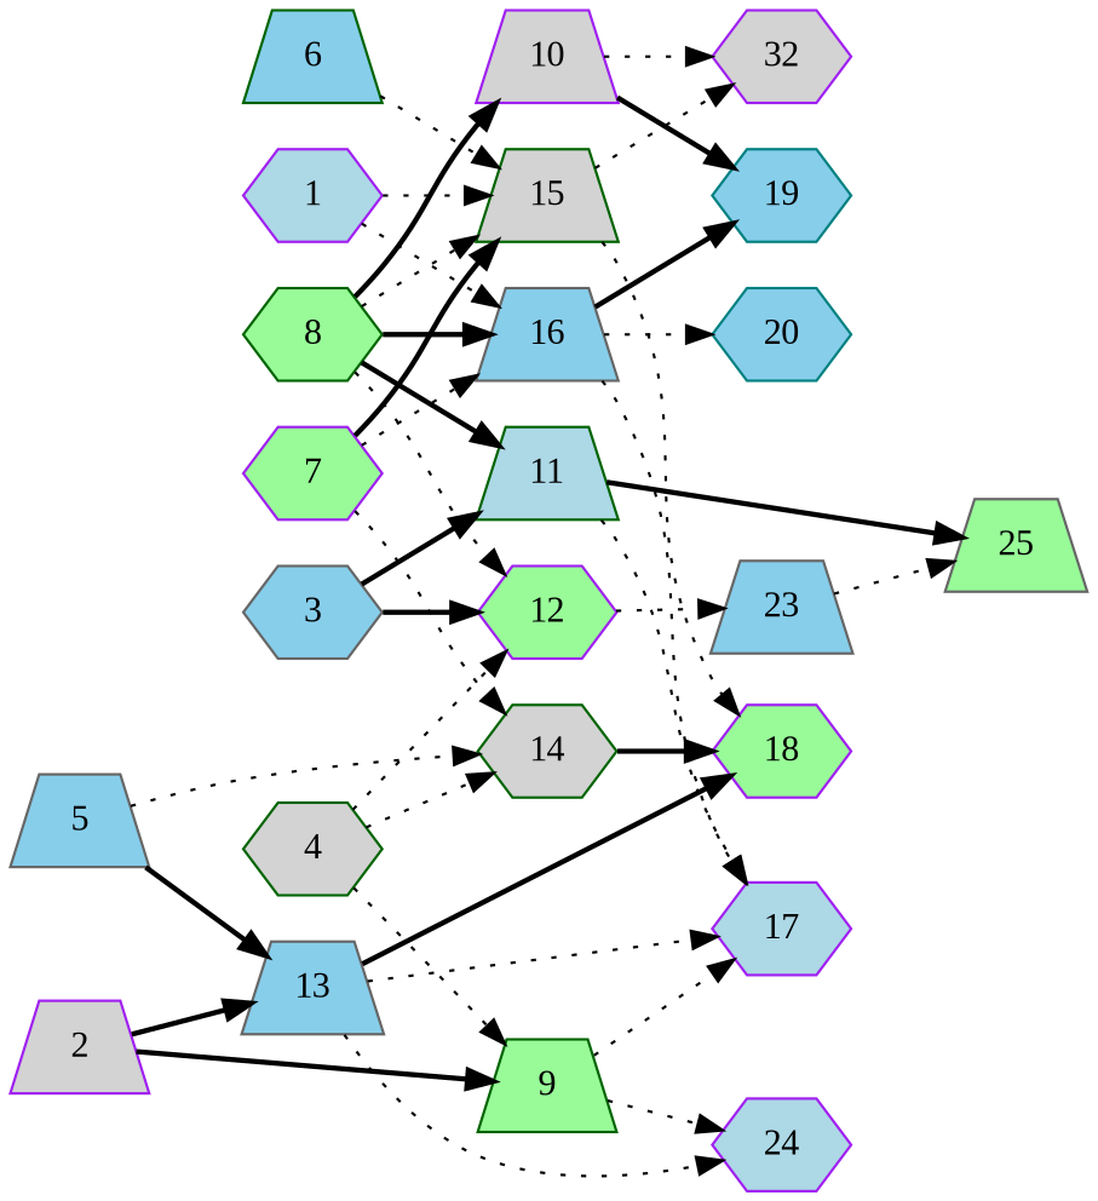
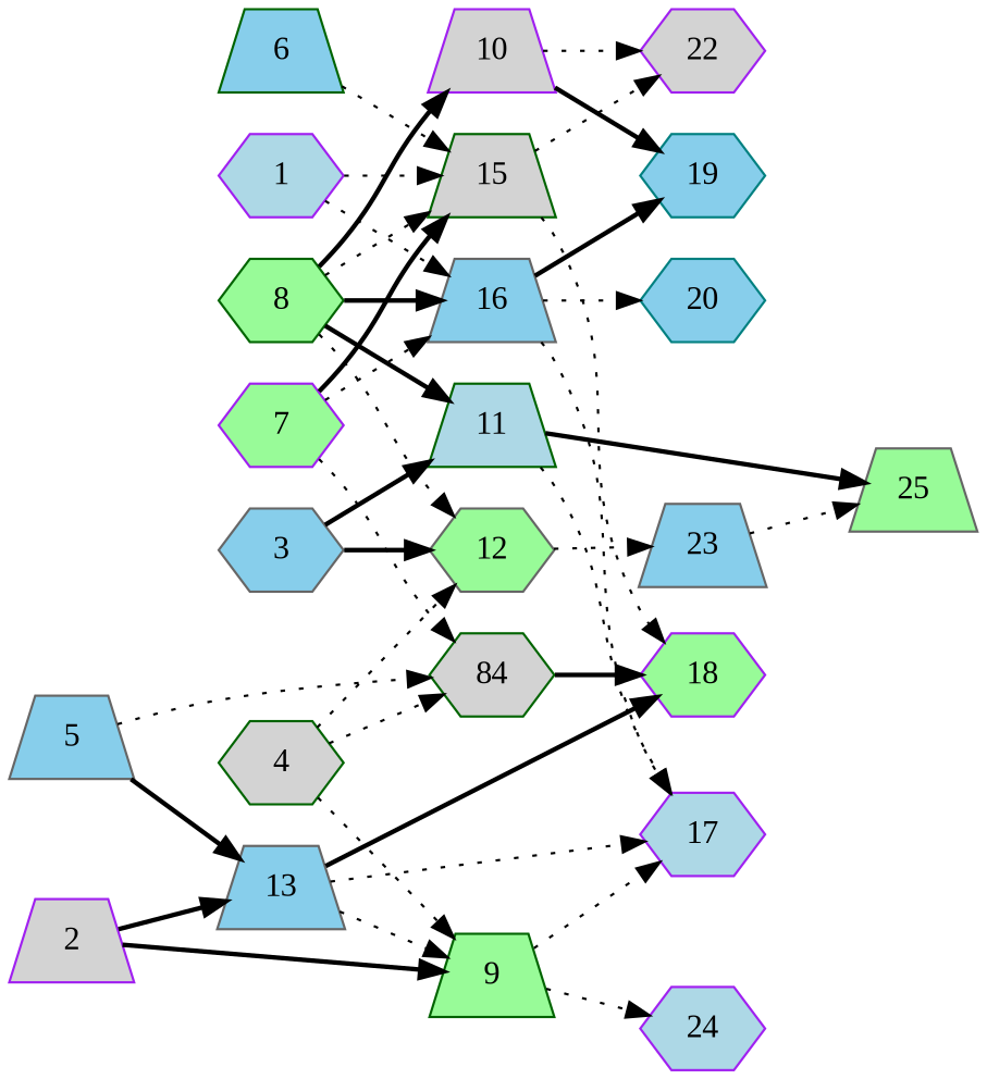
  digraph {
    fontname="Liberation Serif"
    rankdir=LR
    node [alpha=0.12 color=purple fillcolor=skyblue fontname="Liberation Serif" shape=hexagon style=filled]
    edge [fontname="Liberation Serif" style=dotted]
    1 [alpha=0.03 expect_size=39297024 fillcolor=lightblue]
    15 [alpha=0.16 color=darkgreen expect_size=35350528 fillcolor=lightgrey shape=trapezium]
    16 [alpha=0.00 color=gray40 expect_size=33159168 shape=trapezium]
-   22 [expect_size=47041536 fillcolor=lightgrey label=32]
+   22 [expect_size=47041536 fillcolor=lightgrey]
    18 [expect_size=10275840 fillcolor=palegreen]
    17 [alpha=0.18 expect_size=37842944 fillcolor=lightblue]
    19 [alpha=0.05 color=teal expect_size=19965952]
    20 [alpha=0.01 color=teal expect_size=29087744]
    2 [alpha=0.00 expect_size=33409024 fillcolor=lightgrey shape=trapezium]
    9 [alpha=0.04 color=darkgreen expect_size=38423552 fillcolor=palegreen shape=trapezium]
    13 [alpha=0.06 color=gray40 expect_size=26299392 shape=trapezium]
    24 [expect_size=24510464 fillcolor=lightblue]
    3 [alpha=0.10 color=gray40 expect_size=47143936]
    11 [alpha=0.15 color=darkgreen expect_size=19041280 fillcolor=lightblue shape=trapezium]
-   12 [alpha=0.05 expect_size=25918464 fillcolor=palegreen]
+   12 [alpha=0.05 color=gray40 expect_size=25918464 fillcolor=palegreen]
    25 [alpha=0.18 color=gray40 expect_size=36709376 fillcolor=palegreen shape=trapezium]
    23 [alpha=0.11 color=gray40 expect_size=10601472 shape=trapezium]
    4 [alpha=0.14 color=darkgreen expect_size=7157760 fillcolor=lightgrey]
-   14 [alpha=0.05 color=darkgreen expect_size=48985088 fillcolor=lightgrey]
+   14 [alpha=0.05 color=darkgreen expect_size=48985088 fillcolor=lightgrey label=84]
    5 [alpha=0.19 color=gray40 expect_size=19404800 shape=trapezium]
    6 [alpha=0.02 color=darkgreen expect_size=13464576 shape=trapezium]
    7 [alpha=0.08 expect_size=18630656 fillcolor=palegreen]
    8 [alpha=0.04 color=darkgreen expect_size=7448576 fillcolor=palegreen]
    10 [expect_size=25632768 fillcolor=lightgrey shape=trapezium]
    1 -> 15
    1 -> 16
    15 -> 22
    15 -> 18
    16 -> 17
    16 -> 19 [style=bold]
    16 -> 20
    2 -> 9 [style=bold]
    2 -> 13 [style=bold]
    9 -> 17
    9 -> 24
    13 -> 18 [style=bold]
    13 -> 17
-   13 -> 24
+   13 -> 9
    3 -> 11 [style=bold]
    3 -> 12 [style=bold]
    11 -> 17
    11 -> 25 [style=bold]
    12 -> 23
    23 -> 25
    4 -> 9
    4 -> 12
    4 -> 14
    14 -> 18 [style=bold]
    5 -> 13 [style=bold]
    5 -> 14
    6 -> 15
    7 -> 15 [style=bold]
    7 -> 16
    7 -> 14
    8 -> 15
    8 -> 16 [style=bold]
    8 -> 11 [style=bold]
    8 -> 12
    8 -> 10 [style=bold]
    10 -> 22
    10 -> 19 [style=bold]
  }
